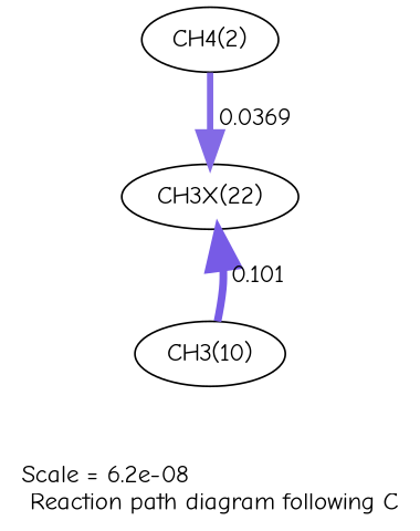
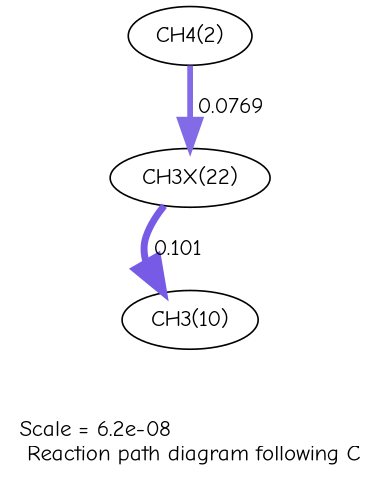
  digraph {
    fontname="Comic Neue"
    label="Scale = 6.2e-08\l Reaction path diagram following C"
    node [fontname="Comic Neue"]
    edge [fontname="Comic Neue"]
    n1 [label="CH4(2)"]
    n2 [label="CH3X(22)"]
    n3 [label="CH3(10)"]
-   n1 -> n2 [arrowsize=1.75 color="0.7, 0.537, 0.9" label=" 0.0369" penwidth=3.51]
-   n3 -> n2 [arrowsize=2.13 color="0.7, 0.601, 0.9" label=" 0.101" penwidth=4.27]
+   n1 -> n2 [arrowsize=1.75 color="0.7, 0.537, 0.9" label=" 0.0769" penwidth=3.51]
+   n2 -> n3 [arrowsize=2.13 color="0.7, 0.601, 0.9" label=" 0.101" penwidth=4.27]
  }
